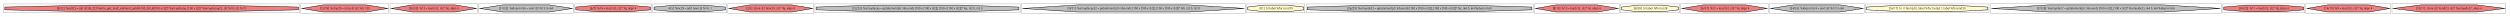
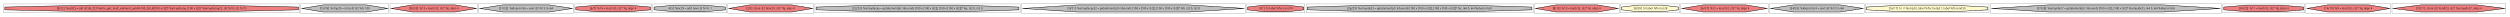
  digraph {
    fontname=Ubuntu
    node [fillcolor=lightcoral fontsize=20 penwidth=3.0 shape=hexagon style=filled fontname=Ubuntu]
    n1 [label="[9/12]  %call23 = call i32 @_Z27matrix_get_mult_element_axbPA100_iS0_ii([100 x i32]* %arraydecay, [100 x i32]* %arraydecay22, i32 %10, i32 %11)" shape=octagon]
-   n2 [label="[15/18]  %cmp20 = icmp slt i32 %9, 100"]
+   n2 [fillcolor=grey label="[15/18]  %cmp20 = icmp slt i32 %9, 100"]
    n3 [label="[30/33]  %13 = load i32, i32* %j, align 4"]
    n4 [fillcolor=grey label="[31/32]  %idxprom26 = sext i32 %13 to i64"]
    n5 [label="[6/7]  %14 = load i32, i32* %j, align 4" shape=octagon]
    n6 [fillcolor=grey label="[4/5]  %inc29 = add nsw i32 %14, 1" shape=octagon]
    n7 [label="[2/3]  store i32 %inc29, i32* %j, align 4"]
    n8 [fillcolor=grey label="[22/23]  %arraydecay = getelementptr inbounds [100 x [100 x i32]], [100 x [100 x i32]]* %a, i32 0, i32 0" shape=octagon]
    n9 [fillcolor=grey label="[20/21]  %arraydecay22 = getelementptr inbounds [100 x [100 x i32]], [100 x [100 x i32]]* %b, i32 0, i32 0"]
-   n10 [fillcolor=lemonchiffon label="[0/1]  br label %for.cond19" shape=octagon]
+   n10 [label="[0/1]  br label %for.cond19" shape=octagon]
    n11 [fillcolor=grey label="[26/29]  %arrayidx25 = getelementptr inbounds [100 x [100 x i32]], [100 x [100 x i32]]* %c, i64 0, i64 %idxprom24" shape=octagon]
    n12 [label="[8/13]  %10 = load i32, i32* %i, align 4"]
    n13 [fillcolor=lemonchiffon label="[38/39]  br label %for.inc28" shape=octagon]
    n14 [label="[36/37]  %12 = load i32, i32* %i, align 4"]
    n15 [fillcolor=grey label="[34/35]  %idxprom24 = sext i32 %12 to i64"]
    n16 [fillcolor=lemonchiffon label="[16/17]  br i1 %cmp20, label %for.body21, label %for.end30" shape=octagon]
    n17 [fillcolor=grey label="[27/28]  %arrayidx27 = getelementptr inbounds [100 x i32], [100 x i32]* %arrayidx25, i64 0, i64 %idxprom26"]
    n18 [label="[24/25]  %11 = load i32, i32* %j, align 4" shape=octagon]
    n19 [label="[14/19]  %9 = load i32, i32* %j, align 4"]
    n20 [label="[10/11]  store i32 %call23, i32* %arrayidx27, align 4"]
    subgraph cluster_1 {
      n1
    }
    subgraph cluster_2 {
      n2
    }
    subgraph cluster_3 {
      n3
    }
    subgraph cluster_4 {
      n4
    }
    subgraph cluster_5 {
      n5
    }
    subgraph cluster_6 {
      n6
    }
    subgraph cluster_7 {
      n7
    }
    subgraph cluster_8 {
      n8
    }
    subgraph cluster_9 {
      n9
    }
    subgraph cluster_10 {
      n10
    }
    subgraph cluster_11 {
      n11
    }
    subgraph cluster_12 {
      n12
    }
    subgraph cluster_13 {
      n13
    }
    subgraph cluster_14 {
      n14
    }
    subgraph cluster_15 {
      n15
    }
    subgraph cluster_16 {
      n16
    }
    subgraph cluster_17 {
      n17
    }
    subgraph cluster_18 {
      n18
    }
    subgraph cluster_19 {
      n19
    }
    subgraph cluster_20 {
      n20
    }
  }
